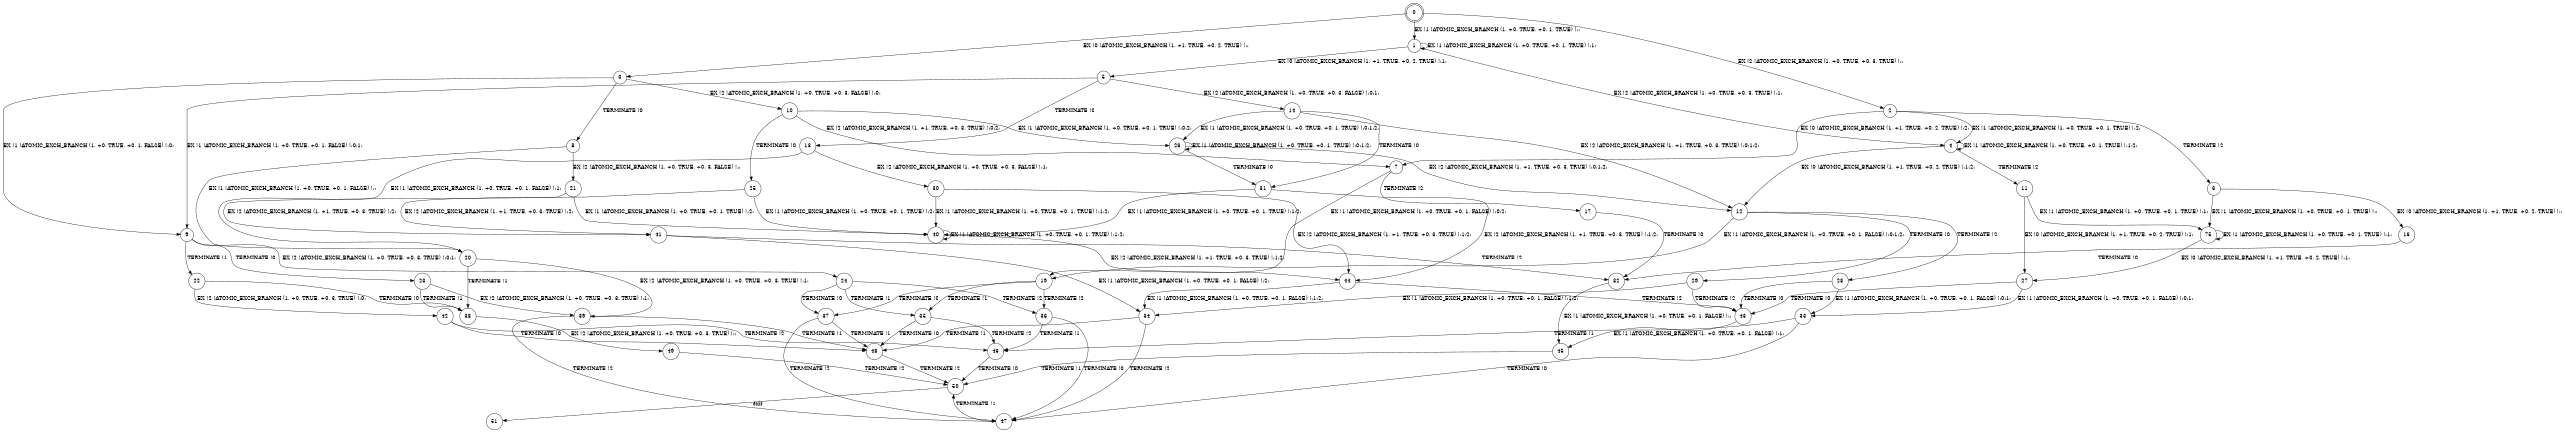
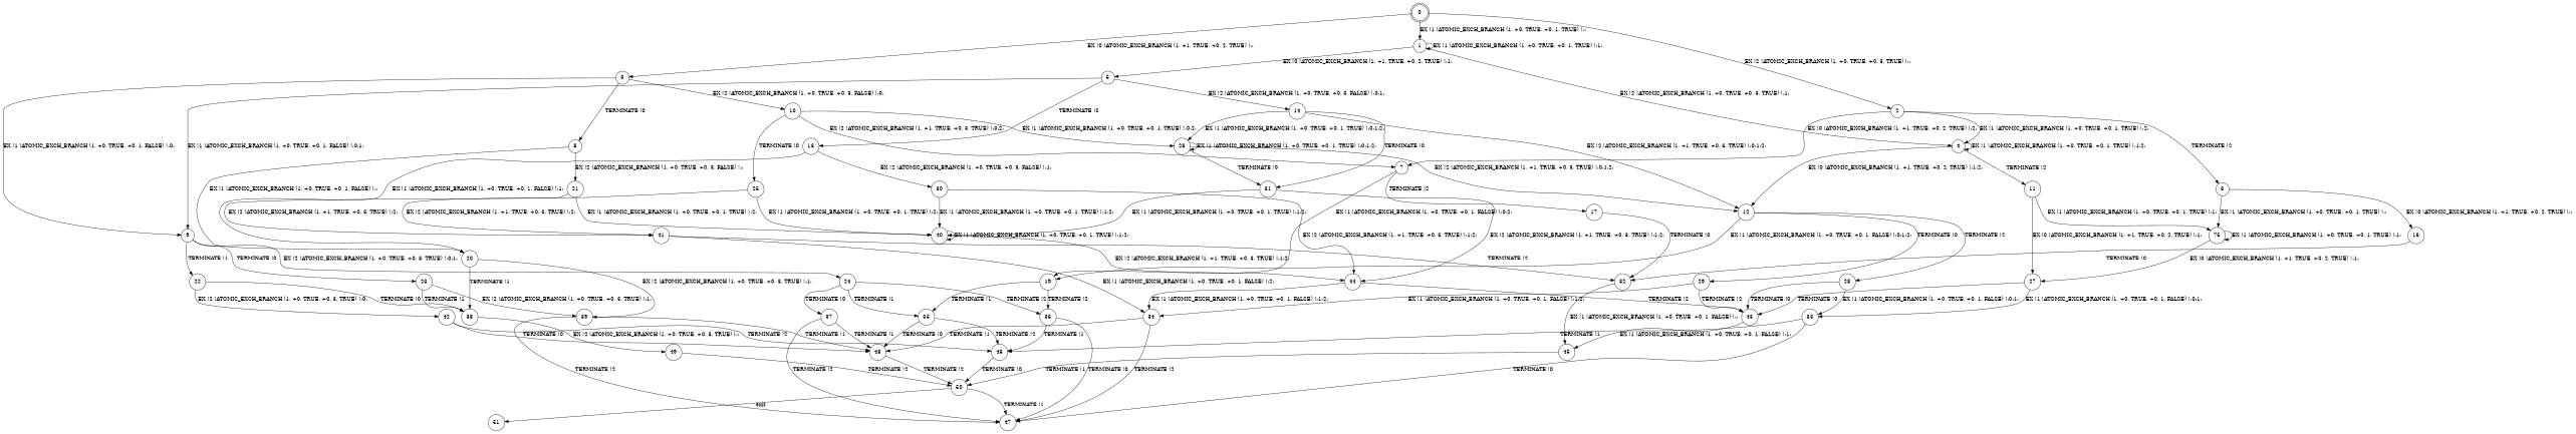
  digraph {
    node [shape=circle]
    0 [peripheries=2]
    1
    2
    3
    4
    5
    6
    7
    8
    9
    10
    11
    12
    13
    14
    n16 [label=75]
    16
    17
    19
    20
    21
    22
    23
    24
    25
    26
    27
    28
    29
    30
    31
    32
    35
    36
    37
    38
    39
    40
    41
    42
    33
    43
    34
    44
    45
    46
    47
    48
    49
    50
    51
    0 -> 1 [label="EX !1 !ATOMIC_EXCH_BRANCH (1, +0, TRUE, +0, 1, TRUE) !::"]
    0 -> 2 [label="EX !2 !ATOMIC_EXCH_BRANCH (1, +0, TRUE, +0, 3, TRUE) !::"]
    0 -> 3 [label="EX !0 !ATOMIC_EXCH_BRANCH (1, +1, TRUE, +0, 2, TRUE) !::"]
    1 -> 1 [label="EX !1 !ATOMIC_EXCH_BRANCH (1, +0, TRUE, +0, 1, TRUE) !:1:"]
    1 -> 4 [label="EX !2 !ATOMIC_EXCH_BRANCH (1, +0, TRUE, +0, 3, TRUE) !:1:"]
    1 -> 5 [label="EX !0 !ATOMIC_EXCH_BRANCH (1, +1, TRUE, +0, 2, TRUE) !:1:"]
    2 -> 4 [label="EX !1 !ATOMIC_EXCH_BRANCH (1, +0, TRUE, +0, 1, TRUE) !:2:"]
    2 -> 6 [label="TERMINATE !2"]
    2 -> 7 [label="EX !0 !ATOMIC_EXCH_BRANCH (1, +1, TRUE, +0, 2, TRUE) !:2:"]
    3 -> 8 [label="TERMINATE !0"]
    3 -> 9 [label="EX !1 !ATOMIC_EXCH_BRANCH (1, +0, TRUE, +0, 1, FALSE) !:0:"]
    3 -> 10 [label="EX !2 !ATOMIC_EXCH_BRANCH (1, +0, TRUE, +0, 3, FALSE) !:0:"]
    4 -> 4 [label="EX !1 !ATOMIC_EXCH_BRANCH (1, +0, TRUE, +0, 1, TRUE) !:1:2:"]
    4 -> 11 [label="TERMINATE !2"]
    4 -> 12 [label="EX !0 !ATOMIC_EXCH_BRANCH (1, +1, TRUE, +0, 2, TRUE) !:1:2:"]
    5 -> 9 [label="EX !1 !ATOMIC_EXCH_BRANCH (1, +0, TRUE, +0, 1, FALSE) !:0:1:"]
    5 -> 13 [label="TERMINATE !0"]
    5 -> 14 [label="EX !2 !ATOMIC_EXCH_BRANCH (1, +0, TRUE, +0, 3, FALSE) !:0:1:"]
    6 -> n16 [label="EX !1 !ATOMIC_EXCH_BRANCH (1, +0, TRUE, +0, 1, TRUE) !::"]
    6 -> 16 [label="EX !0 !ATOMIC_EXCH_BRANCH (1, +1, TRUE, +0, 2, TRUE) !::"]
    7 -> 17 [label="TERMINATE !2"]
    7 -> 19 [label="EX !1 !ATOMIC_EXCH_BRANCH (1, +0, TRUE, +0, 1, FALSE) !:0:2:"]
    8 -> 20 [label="EX !1 !ATOMIC_EXCH_BRANCH (1, +0, TRUE, +0, 1, FALSE) !::"]
    8 -> 21 [label="EX !2 !ATOMIC_EXCH_BRANCH (1, +0, TRUE, +0, 3, FALSE) !::"]
    9 -> 22 [label="TERMINATE !1"]
    9 -> 23 [label="TERMINATE !0"]
    9 -> 24 [label="EX !2 !ATOMIC_EXCH_BRANCH (1, +0, TRUE, +0, 3, TRUE) !:0:1:"]
    10 -> 7 [label="EX !2 !ATOMIC_EXCH_BRANCH (1, +1, TRUE, +0, 3, TRUE) !:0:2:"]
    10 -> 25 [label="TERMINATE !0"]
    10 -> 26 [label="EX !1 !ATOMIC_EXCH_BRANCH (1, +0, TRUE, +0, 1, TRUE) !:0:2:"]
    11 -> n16 [label="EX !1 !ATOMIC_EXCH_BRANCH (1, +0, TRUE, +0, 1, TRUE) !:1:"]
    11 -> 27 [label="EX !0 !ATOMIC_EXCH_BRANCH (1, +1, TRUE, +0, 2, TRUE) !:1:"]
    12 -> 19 [label="EX !1 !ATOMIC_EXCH_BRANCH (1, +0, TRUE, +0, 1, FALSE) !:0:1:2:"]
    12 -> 28 [label="TERMINATE !2"]
    12 -> 29 [label="TERMINATE !0"]
    13 -> 20 [label="EX !1 !ATOMIC_EXCH_BRANCH (1, +0, TRUE, +0, 1, FALSE) !:1:"]
    13 -> 30 [label="EX !2 !ATOMIC_EXCH_BRANCH (1, +0, TRUE, +0, 3, FALSE) !:1:"]
    14 -> 12 [label="EX !2 !ATOMIC_EXCH_BRANCH (1, +1, TRUE, +0, 3, TRUE) !:0:1:2:"]
    14 -> 26 [label="EX !1 !ATOMIC_EXCH_BRANCH (1, +0, TRUE, +0, 1, TRUE) !:0:1:2:"]
    14 -> 31 [label="TERMINATE !0"]
    n16 -> n16 [label="EX !1 !ATOMIC_EXCH_BRANCH (1, +0, TRUE, +0, 1, TRUE) !:1:"]
    n16 -> 27 [label="EX !0 !ATOMIC_EXCH_BRANCH (1, +1, TRUE, +0, 2, TRUE) !:1:"]
    16 -> 32 [label="TERMINATE !0"]
    17 -> 32 [label="TERMINATE !0"]
    19 -> 35 [label="TERMINATE !1"]
    19 -> 36 [label="TERMINATE !2"]
-   19 -> 37 [label="TERMINATE !0"]
    20 -> 38 [label="TERMINATE !1"]
    20 -> 39 [label="EX !2 !ATOMIC_EXCH_BRANCH (1, +0, TRUE, +0, 3, TRUE) !:1:"]
    21 -> 40 [label="EX !1 !ATOMIC_EXCH_BRANCH (1, +0, TRUE, +0, 1, TRUE) !:2:"]
    21 -> 41 [label="EX !2 !ATOMIC_EXCH_BRANCH (1, +1, TRUE, +0, 3, TRUE) !:2:"]
    22 -> 38 [label="TERMINATE !0"]
    22 -> 42 [label="EX !2 !ATOMIC_EXCH_BRANCH (1, +0, TRUE, +0, 3, TRUE) !:0:"]
    23 -> 38 [label="TERMINATE !1"]
    23 -> 39 [label="EX !2 !ATOMIC_EXCH_BRANCH (1, +0, TRUE, +0, 3, TRUE) !:1:"]
    24 -> 35 [label="TERMINATE !1"]
    24 -> 36 [label="TERMINATE !2"]
    24 -> 37 [label="TERMINATE !0"]
    25 -> 40 [label="EX !1 !ATOMIC_EXCH_BRANCH (1, +0, TRUE, +0, 1, TRUE) !:2:"]
    25 -> 41 [label="EX !2 !ATOMIC_EXCH_BRANCH (1, +1, TRUE, +0, 3, TRUE) !:2:"]
    26 -> 12 [label="EX !2 !ATOMIC_EXCH_BRANCH (1, +1, TRUE, +0, 3, TRUE) !:0:1:2:"]
    26 -> 26 [label="EX !1 !ATOMIC_EXCH_BRANCH (1, +0, TRUE, +0, 1, TRUE) !:0:1:2:"]
    26 -> 31 [label="TERMINATE !0"]
    27 -> 33 [label="EX !1 !ATOMIC_EXCH_BRANCH (1, +0, TRUE, +0, 1, FALSE) !:0:1:"]
    27 -> 43 [label="TERMINATE !0"]
    28 -> 33 [label="EX !1 !ATOMIC_EXCH_BRANCH (1, +0, TRUE, +0, 1, FALSE) !:0:1:"]
    28 -> 43 [label="TERMINATE !0"]
    29 -> 43 [label="TERMINATE !2"]
    29 -> 34 [label="EX !1 !ATOMIC_EXCH_BRANCH (1, +0, TRUE, +0, 1, FALSE) !:1:2:"]
    30 -> 40 [label="EX !1 !ATOMIC_EXCH_BRANCH (1, +0, TRUE, +0, 1, TRUE) !:1:2:"]
    30 -> 44 [label="EX !2 !ATOMIC_EXCH_BRANCH (1, +1, TRUE, +0, 3, TRUE) !:1:2:"]
    31 -> 40 [label="EX !1 !ATOMIC_EXCH_BRANCH (1, +0, TRUE, +0, 1, TRUE) !:1:2:"]
    31 -> 44 [label="EX !2 !ATOMIC_EXCH_BRANCH (1, +1, TRUE, +0, 3, TRUE) !:1:2:"]
    32 -> 45 [label="EX !1 !ATOMIC_EXCH_BRANCH (1, +0, TRUE, +0, 1, FALSE) !::"]
    35 -> 46 [label="TERMINATE !2"]
    35 -> 48 [label="TERMINATE !0"]
    36 -> 46 [label="TERMINATE !1"]
    36 -> 47 [label="TERMINATE !0"]
    37 -> 47 [label="TERMINATE !2"]
    37 -> 48 [label="TERMINATE !1"]
    38 -> 49 [label="EX !2 !ATOMIC_EXCH_BRANCH (1, +0, TRUE, +0, 3, TRUE) !::"]
    39 -> 47 [label="TERMINATE !2"]
    39 -> 48 [label="TERMINATE !1"]
    40 -> 40 [label="EX !1 !ATOMIC_EXCH_BRANCH (1, +0, TRUE, +0, 1, TRUE) !:1:2:"]
    40 -> 44 [label="EX !2 !ATOMIC_EXCH_BRANCH (1, +1, TRUE, +0, 3, TRUE) !:1:2:"]
    41 -> 32 [label="TERMINATE !2"]
    41 -> 34 [label="EX !1 !ATOMIC_EXCH_BRANCH (1, +0, TRUE, +0, 1, FALSE) !:2:"]
    42 -> 46 [label="TERMINATE !2"]
    42 -> 48 [label="TERMINATE !0"]
    33 -> 46 [label="TERMINATE !1"]
    33 -> 47 [label="TERMINATE !0"]
    43 -> 45 [label="EX !1 !ATOMIC_EXCH_BRANCH (1, +0, TRUE, +0, 1, FALSE) !:1:"]
    34 -> 47 [label="TERMINATE !2"]
    34 -> 48 [label="TERMINATE !1"]
    44 -> 43 [label="TERMINATE !2"]
    44 -> 34 [label="EX !1 !ATOMIC_EXCH_BRANCH (1, +0, TRUE, +0, 1, FALSE) !:1:2:"]
    45 -> 50 [label="TERMINATE !1"]
    46 -> 50 [label="TERMINATE !0"]
-   47 -> 50 [label="TERMINATE !1"]
+   50 -> 47 [label="TERMINATE !1"]
    48 -> 50 [label="TERMINATE !2"]
    49 -> 50 [label="TERMINATE !2"]
    50 -> 51 [label=exit]
  }
